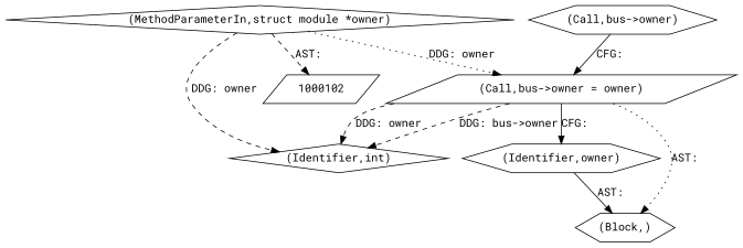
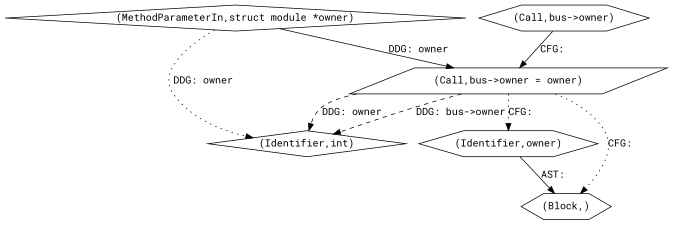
  digraph {
    fontname="Roboto Mono"
    node [fontname="Roboto Mono" shape=hexagon]
    edge [fontname="Roboto Mono" style=dotted]
    n1 [label="(Call,bus->owner = owner)" shape=parallelogram]
    n2 [label="(Block,)"]
    n3 [label="(Identifier,int)" shape=diamond]
    n4 [label="(Identifier,owner)"]
    n5 [label="(MethodParameterIn,struct module *owner)" shape=diamond]
-   1000102 [shape=parallelogram]
    n7 [label="(Call,bus->owner)"]
-   n1 -> n2 [label="AST: "]
+   n1 -> n2 [label="CFG: "]
    n1 -> n3 [label="DDG: owner" style=dashed]
    n1 -> n3 [label="DDG: bus->owner" style=dashed]
-   n1 -> n4 [label="CFG: " style=solid]
+   n1 -> n4 [label="CFG: "]
    n4 -> n2 [label="AST: " style=solid]
-   n5 -> n1 [label="DDG: owner"]
-   n5 -> n3 [label="DDG: owner" style=dashed]
-   n5 -> 1000102 [label="AST: " style=dashed]
+   n5 -> n1 [label="DDG: owner" style=solid]
+   n5 -> n3 [label="DDG: owner"]
    n7 -> n1 [label="CFG: " style=solid]
  }
